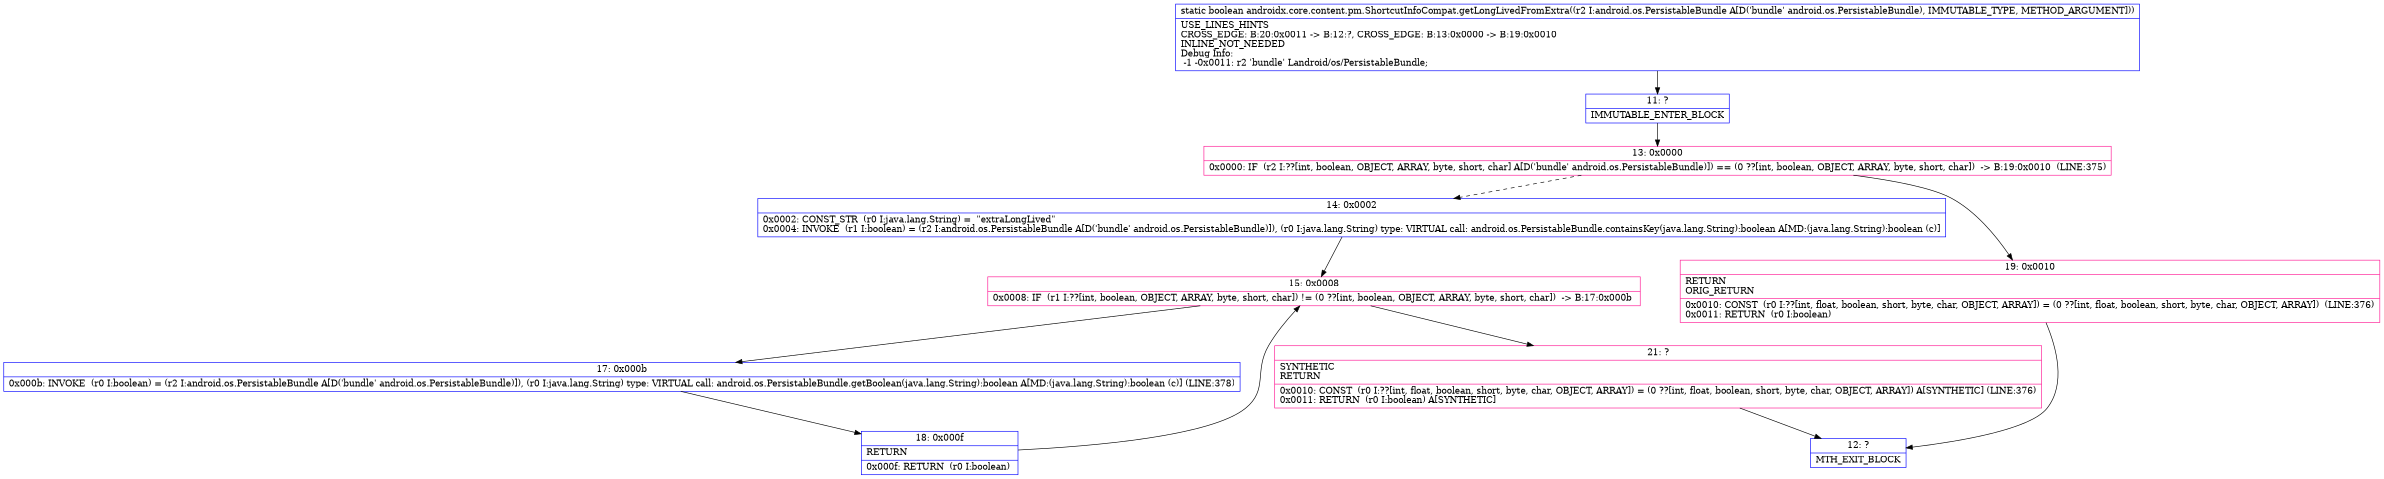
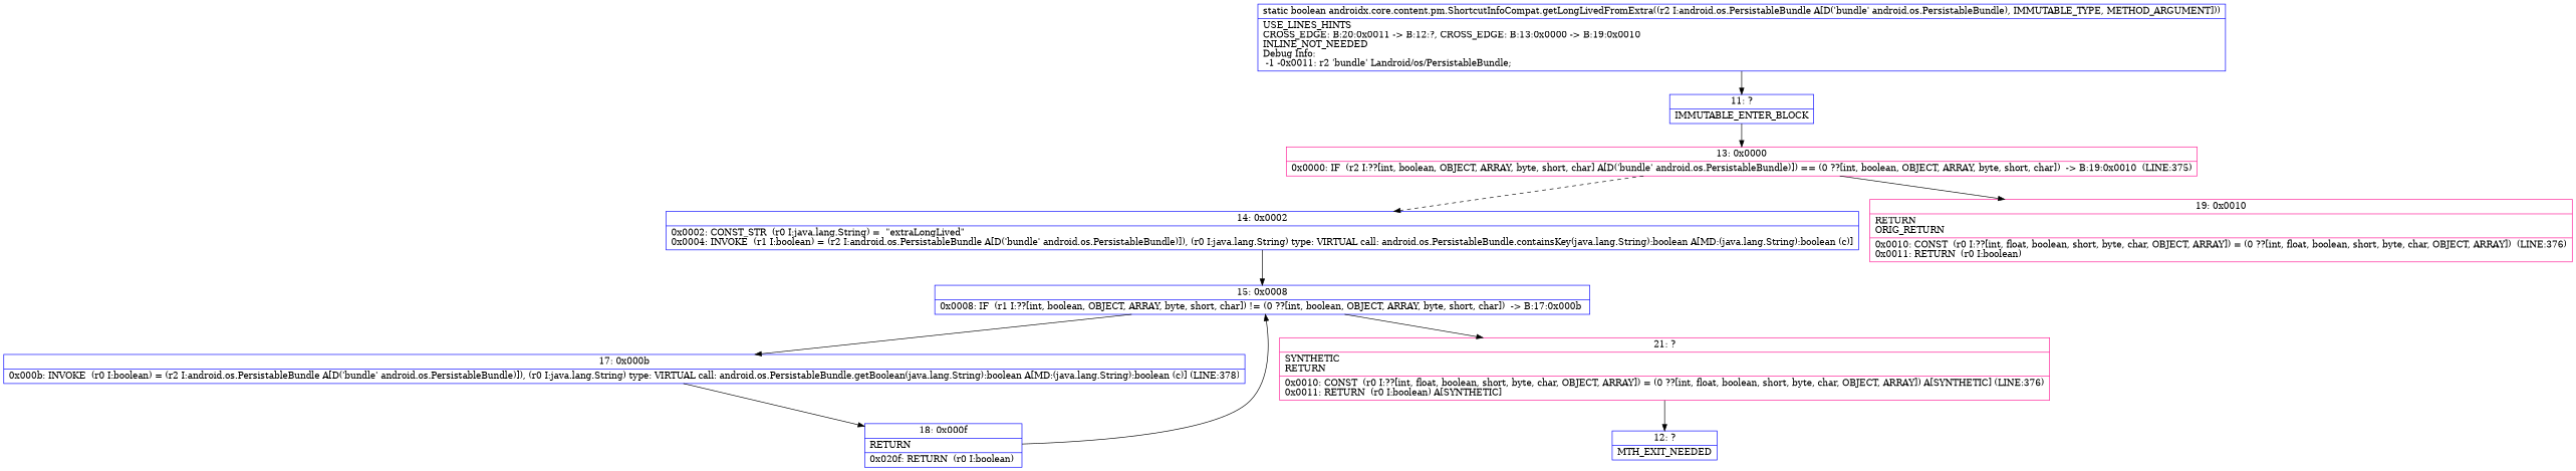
  digraph {
    node [color=blue shape=record]
    n1 [label="{11\:\ ?|IMMUTABLE_ENTER_BLOCK\l}"]
    n2 [color=deeppink label="{13\:\ 0x0000|0x0000: IF  (r2 I:??[int, boolean, OBJECT, ARRAY, byte, short, char] A[D('bundle' android.os.PersistableBundle)]) == (0 ??[int, boolean, OBJECT, ARRAY, byte, short, char])  \-\> B:19:0x0010  (LINE:375)\l}"]
    n3 [label="{14\:\ 0x0002|0x0002: CONST_STR  (r0 I:java.lang.String) =  \"extraLongLived\" \l0x0004: INVOKE  (r1 I:boolean) = (r2 I:android.os.PersistableBundle A[D('bundle' android.os.PersistableBundle)]), (r0 I:java.lang.String) type: VIRTUAL call: android.os.PersistableBundle.containsKey(java.lang.String):boolean A[MD:(java.lang.String):boolean (c)]\l}"]
    n4 [color=deeppink label="{19\:\ 0x0010|RETURN\lORIG_RETURN\l|0x0010: CONST  (r0 I:??[int, float, boolean, short, byte, char, OBJECT, ARRAY]) = (0 ??[int, float, boolean, short, byte, char, OBJECT, ARRAY])  (LINE:376)\l0x0011: RETURN  (r0 I:boolean) \l}"]
-   n5 [color=deeppink label="{15\:\ 0x0008|0x0008: IF  (r1 I:??[int, boolean, OBJECT, ARRAY, byte, short, char]) != (0 ??[int, boolean, OBJECT, ARRAY, byte, short, char])  \-\> B:17:0x000b \l}"]
-   n6 [label="{12\:\ ?|MTH_EXIT_BLOCK\l}"]
+   n5 [label="{15\:\ 0x0008|0x0008: IF  (r1 I:??[int, boolean, OBJECT, ARRAY, byte, short, char]) != (0 ??[int, boolean, OBJECT, ARRAY, byte, short, char])  \-\> B:17:0x000b \l}"]
+   n6 [label="{12\:\ ?|MTH_EXIT_NEEDED\l}"]
    n7 [label="{17\:\ 0x000b|0x000b: INVOKE  (r0 I:boolean) = (r2 I:android.os.PersistableBundle A[D('bundle' android.os.PersistableBundle)]), (r0 I:java.lang.String) type: VIRTUAL call: android.os.PersistableBundle.getBoolean(java.lang.String):boolean A[MD:(java.lang.String):boolean (c)] (LINE:378)\l}"]
    n8 [color=deeppink label="{21\:\ ?|SYNTHETIC\lRETURN\l|0x0010: CONST  (r0 I:??[int, float, boolean, short, byte, char, OBJECT, ARRAY]) = (0 ??[int, float, boolean, short, byte, char, OBJECT, ARRAY]) A[SYNTHETIC] (LINE:376)\l0x0011: RETURN  (r0 I:boolean) A[SYNTHETIC]\l}"]
-   n9 [label="{18\:\ 0x000f|RETURN\l|0x000f: RETURN  (r0 I:boolean) \l}"]
+   n9 [label="{18\:\ 0x000f|RETURN\l|0x020f: RETURN  (r0 I:boolean) \l}"]
    n10 [label="{static boolean androidx.core.content.pm.ShortcutInfoCompat.getLongLivedFromExtra((r2 I:android.os.PersistableBundle A[D('bundle' android.os.PersistableBundle), IMMUTABLE_TYPE, METHOD_ARGUMENT]))  | USE_LINES_HINTS\lCROSS_EDGE: B:20:0x0011 \-\> B:12:?, CROSS_EDGE: B:13:0x0000 \-\> B:19:0x0010\lINLINE_NOT_NEEDED\lDebug Info:\l  \-1 \-0x0011: r2 'bundle' Landroid\/os\/PersistableBundle;\l}"]
    n1 -> n2
    n2 -> n3 [style=dashed]
    n2 -> n4
    n3 -> n5
-   n4 -> n6
    n5 -> n7
    n5 -> n8 [style=solid]
    n7 -> n9
    n8 -> n6
    n9 -> n5
    n10 -> n1
  }
